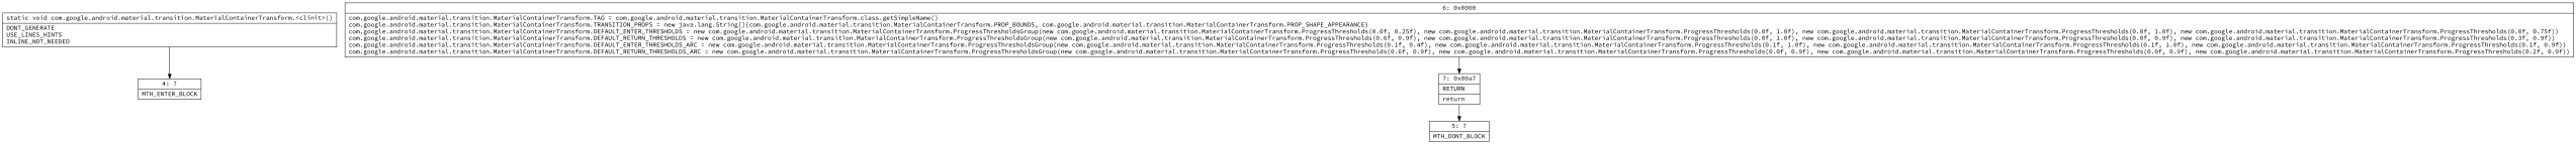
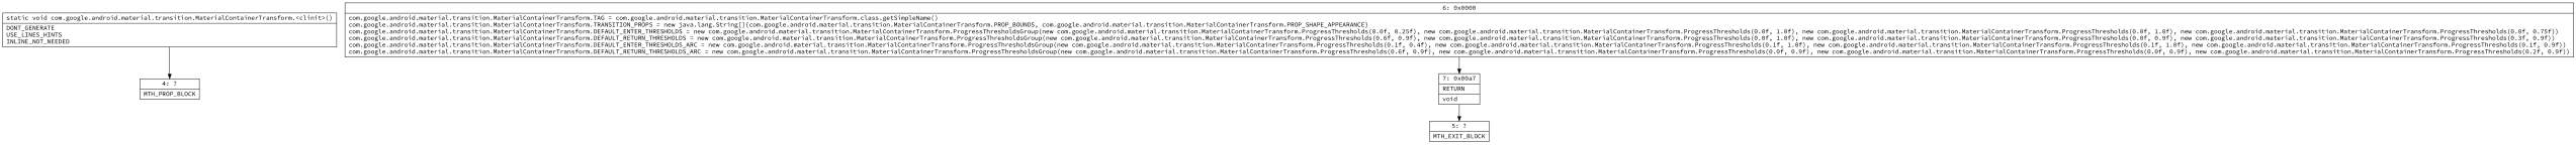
  digraph {
    fontname="Source Code Pro"
    node [fontname="Source Code Pro" shape=record]
    edge [fontname="Source Code Pro"]
-   n1 [label="{4\:\ ?|MTH_ENTER_BLOCK\l}"]
+   n1 [label="{4\:\ ?|MTH_PROP_BLOCK\l}"]
    n2 [label="{6\:\ 0x0000|com.google.android.material.transition.MaterialContainerTransform.TAG = com.google.android.material.transition.MaterialContainerTransform.class.getSimpleName()\lcom.google.android.material.transition.MaterialContainerTransform.TRANSITION_PROPS = new java.lang.String[]\{com.google.android.material.transition.MaterialContainerTransform.PROP_BOUNDS, com.google.android.material.transition.MaterialContainerTransform.PROP_SHAPE_APPEARANCE\}\lcom.google.android.material.transition.MaterialContainerTransform.DEFAULT_ENTER_THRESHOLDS = new com.google.android.material.transition.MaterialContainerTransform.ProgressThresholdsGroup(new com.google.android.material.transition.MaterialContainerTransform.ProgressThresholds(0.0f, 0.25f), new com.google.android.material.transition.MaterialContainerTransform.ProgressThresholds(0.0f, 1.0f), new com.google.android.material.transition.MaterialContainerTransform.ProgressThresholds(0.0f, 1.0f), new com.google.android.material.transition.MaterialContainerTransform.ProgressThresholds(0.0f, 0.75f))\lcom.google.android.material.transition.MaterialContainerTransform.DEFAULT_RETURN_THRESHOLDS = new com.google.android.material.transition.MaterialContainerTransform.ProgressThresholdsGroup(new com.google.android.material.transition.MaterialContainerTransform.ProgressThresholds(0.6f, 0.9f), new com.google.android.material.transition.MaterialContainerTransform.ProgressThresholds(0.0f, 1.0f), new com.google.android.material.transition.MaterialContainerTransform.ProgressThresholds(0.0f, 0.9f), new com.google.android.material.transition.MaterialContainerTransform.ProgressThresholds(0.3f, 0.9f))\lcom.google.android.material.transition.MaterialContainerTransform.DEFAULT_ENTER_THRESHOLDS_ARC = new com.google.android.material.transition.MaterialContainerTransform.ProgressThresholdsGroup(new com.google.android.material.transition.MaterialContainerTransform.ProgressThresholds(0.1f, 0.4f), new com.google.android.material.transition.MaterialContainerTransform.ProgressThresholds(0.1f, 1.0f), new com.google.android.material.transition.MaterialContainerTransform.ProgressThresholds(0.1f, 1.0f), new com.google.android.material.transition.MaterialContainerTransform.ProgressThresholds(0.1f, 0.9f))\lcom.google.android.material.transition.MaterialContainerTransform.DEFAULT_RETURN_THRESHOLDS_ARC = new com.google.android.material.transition.MaterialContainerTransform.ProgressThresholdsGroup(new com.google.android.material.transition.MaterialContainerTransform.ProgressThresholds(0.6f, 0.9f), new com.google.android.material.transition.MaterialContainerTransform.ProgressThresholds(0.0f, 0.9f), new com.google.android.material.transition.MaterialContainerTransform.ProgressThresholds(0.0f, 0.9f), new com.google.android.material.transition.MaterialContainerTransform.ProgressThresholds(0.2f, 0.9f))\l}"]
-   n3 [label="{7\:\ 0x00a7|RETURN\l|return\l}"]
-   n4 [label="{5\:\ ?|MTH_DONT_BLOCK\l}"]
+   n3 [label="{7\:\ 0x00a7|RETURN\l|void\l}"]
+   n4 [label="{5\:\ ?|MTH_EXIT_BLOCK\l}"]
    n5 [label="{static void com.google.android.material.transition.MaterialContainerTransform.\<clinit\>()  | DONT_GENERATE\lUSE_LINES_HINTS\lINLINE_NOT_NEEDED\l}"]
    n2 -> n3
    n3 -> n4
    n5 -> n1
  }
